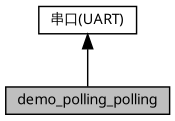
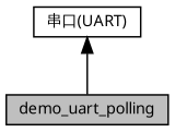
  digraph {
    rankdir=TB
    node [color=black fontname="黑体" fontsize=10 shape=record style=filled]
    n1 [fillcolor=white height=0.2 label="串口(UART)" width=0.4]
-   n2 [fillcolor=grey75 fontcolor=black height=0.2 label=demo_polling_polling width=0.4]
+   n2 [fillcolor=grey75 fontcolor=black height=0.2 label=demo_uart_polling width=0.4]
    n1 -> n2 [dir=back fontname="黑体" fontsize=10 labelfontname="黑体" labelfontsize=10 shape=plaintext style=solid]
  }
